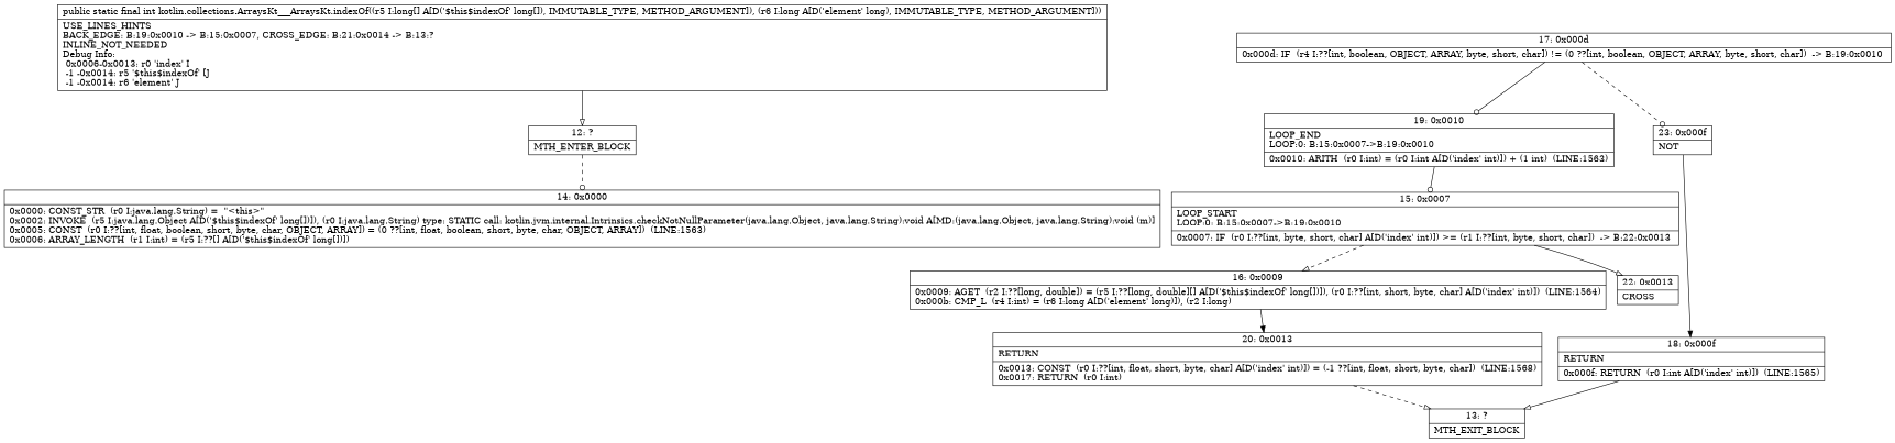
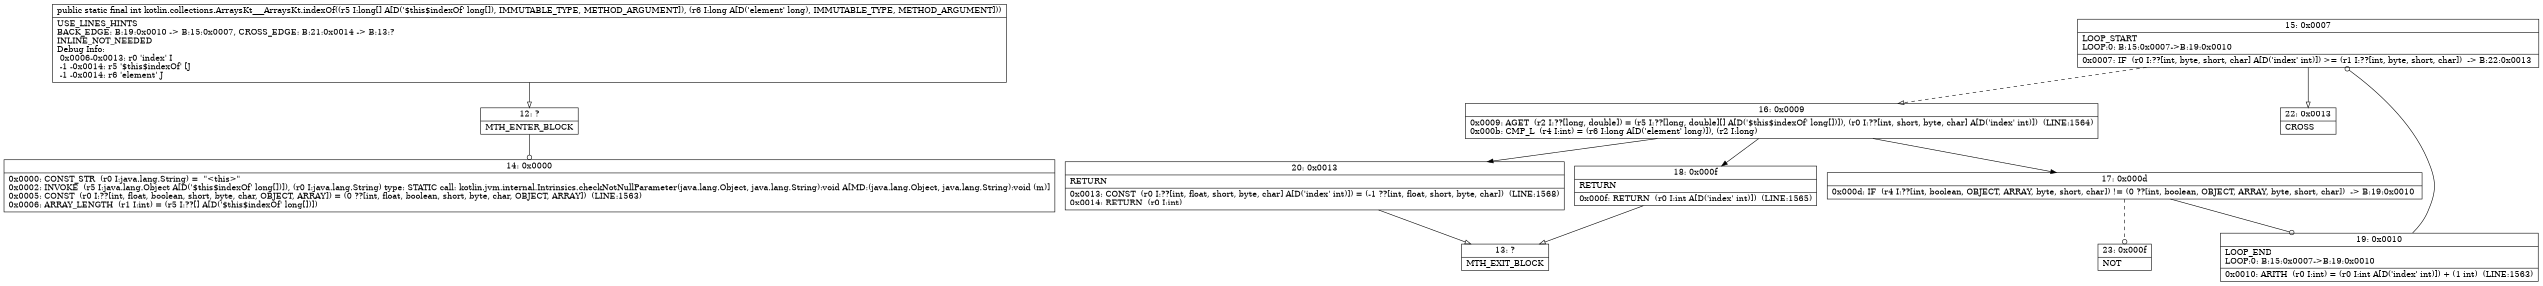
  digraph {
    node [shape=record]
    edge [arrowhead=onormal]
    n1 [label="{12\:\ ?|MTH_ENTER_BLOCK\l}"]
    n2 [label="{14\:\ 0x0000|0x0000: CONST_STR  (r0 I:java.lang.String) =  \"\<this\>\" \l0x0002: INVOKE  (r5 I:java.lang.Object A[D('$this$indexOf' long[])]), (r0 I:java.lang.String) type: STATIC call: kotlin.jvm.internal.Intrinsics.checkNotNullParameter(java.lang.Object, java.lang.String):void A[MD:(java.lang.Object, java.lang.String):void (m)]\l0x0005: CONST  (r0 I:??[int, float, boolean, short, byte, char, OBJECT, ARRAY]) = (0 ??[int, float, boolean, short, byte, char, OBJECT, ARRAY])  (LINE:1563)\l0x0006: ARRAY_LENGTH  (r1 I:int) = (r5 I:??[] A[D('$this$indexOf' long[])]) \l}"]
    n3 [label="{15\:\ 0x0007|LOOP_START\lLOOP:0: B:15:0x0007\-\>B:19:0x0010\l|0x0007: IF  (r0 I:??[int, byte, short, char] A[D('index' int)]) \>= (r1 I:??[int, byte, short, char])  \-\> B:22:0x0013 \l}"]
    n4 [label="{16\:\ 0x0009|0x0009: AGET  (r2 I:??[long, double]) = (r5 I:??[long, double][] A[D('$this$indexOf' long[])]), (r0 I:??[int, short, byte, char] A[D('index' int)])  (LINE:1564)\l0x000b: CMP_L  (r4 I:int) = (r6 I:long A[D('element' long)]), (r2 I:long) \l}"]
    n5 [label="{22\:\ 0x0013|CROSS\l}"]
    n6 [label="{17\:\ 0x000d|0x000d: IF  (r4 I:??[int, boolean, OBJECT, ARRAY, byte, short, char]) != (0 ??[int, boolean, OBJECT, ARRAY, byte, short, char])  \-\> B:19:0x0010 \l}"]
-   n7 [label="{20\:\ 0x0013|RETURN\l|0x0013: CONST  (r0 I:??[int, float, short, byte, char] A[D('index' int)]) = (\-1 ??[int, float, short, byte, char])  (LINE:1568)\l0x0017: RETURN  (r0 I:int) \l}"]
+   n7 [label="{20\:\ 0x0013|RETURN\l|0x0013: CONST  (r0 I:??[int, float, short, byte, char] A[D('index' int)]) = (\-1 ??[int, float, short, byte, char])  (LINE:1568)\l0x0014: RETURN  (r0 I:int) \l}"]
    n8 [label="{19\:\ 0x0010|LOOP_END\lLOOP:0: B:15:0x0007\-\>B:19:0x0010\l|0x0010: ARITH  (r0 I:int) = (r0 I:int A[D('index' int)]) + (1 int)  (LINE:1563)\l}"]
    n9 [label="{23\:\ 0x000f|NOT\l}"]
    n10 [label="{18\:\ 0x000f|RETURN\l|0x000f: RETURN  (r0 I:int A[D('index' int)])  (LINE:1565)\l}"]
    n11 [label="{13\:\ ?|MTH_EXIT_BLOCK\l}"]
    n12 [label="{public static final int kotlin.collections.ArraysKt___ArraysKt.indexOf((r5 I:long[] A[D('$this$indexOf' long[]), IMMUTABLE_TYPE, METHOD_ARGUMENT]), (r6 I:long A[D('element' long), IMMUTABLE_TYPE, METHOD_ARGUMENT]))  | USE_LINES_HINTS\lBACK_EDGE: B:19:0x0010 \-\> B:15:0x0007, CROSS_EDGE: B:21:0x0014 \-\> B:13:?\lINLINE_NOT_NEEDED\lDebug Info:\l  0x0006\-0x0013: r0 'index' I\l  \-1 \-0x0014: r5 '$this$indexOf' [J\l  \-1 \-0x0014: r6 'element' J\l}"]
-   n1 -> n2 [arrowhead=odot style=dashed]
+   n1 -> n2 [arrowhead=odot]
    n3 -> n4 [style=dashed]
    n3 -> n5
+   n4 -> n6 [arrowhead=normal]
    n4 -> n7 [arrowhead=normal]
    n6 -> n8 [arrowhead=odot]
    n6 -> n9 [arrowhead=odot style=dashed]
-   n7 -> n11 [style=dashed]
+   n7 -> n11
    n8 -> n3 [arrowhead=odot]
-   n9 -> n10 [arrowhead=normal]
+   n4 -> n10 [arrowhead=normal]
    n10 -> n11
    n12 -> n1
  }
